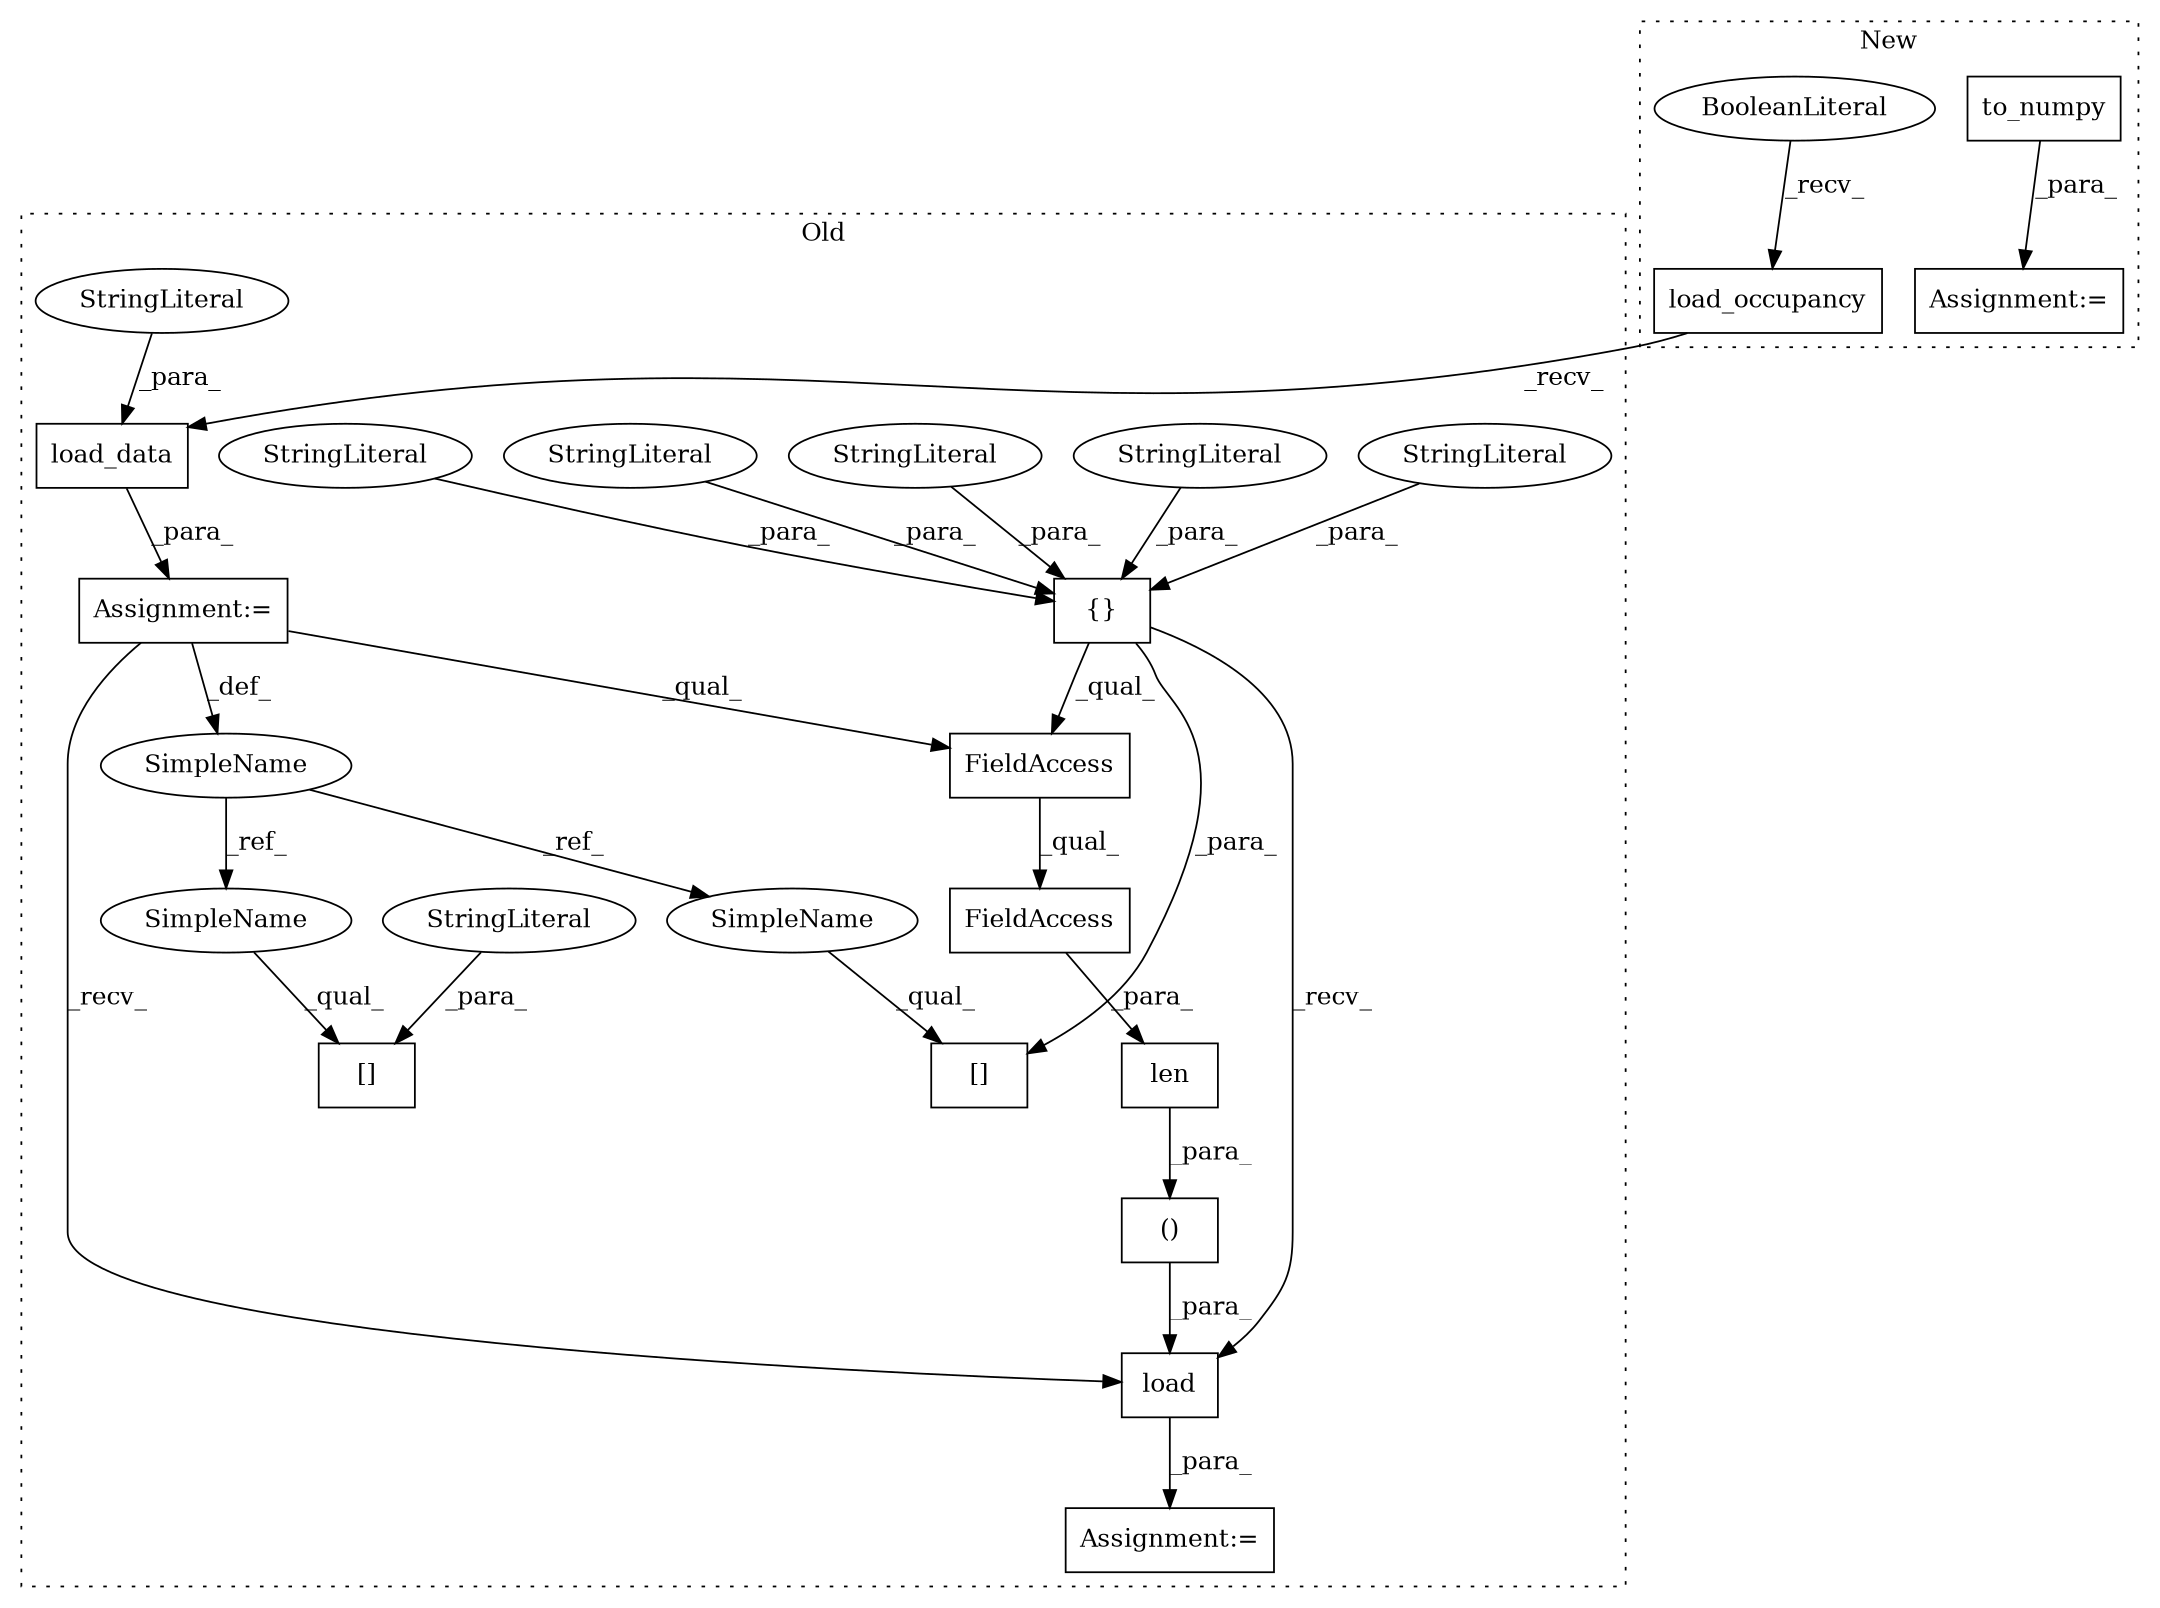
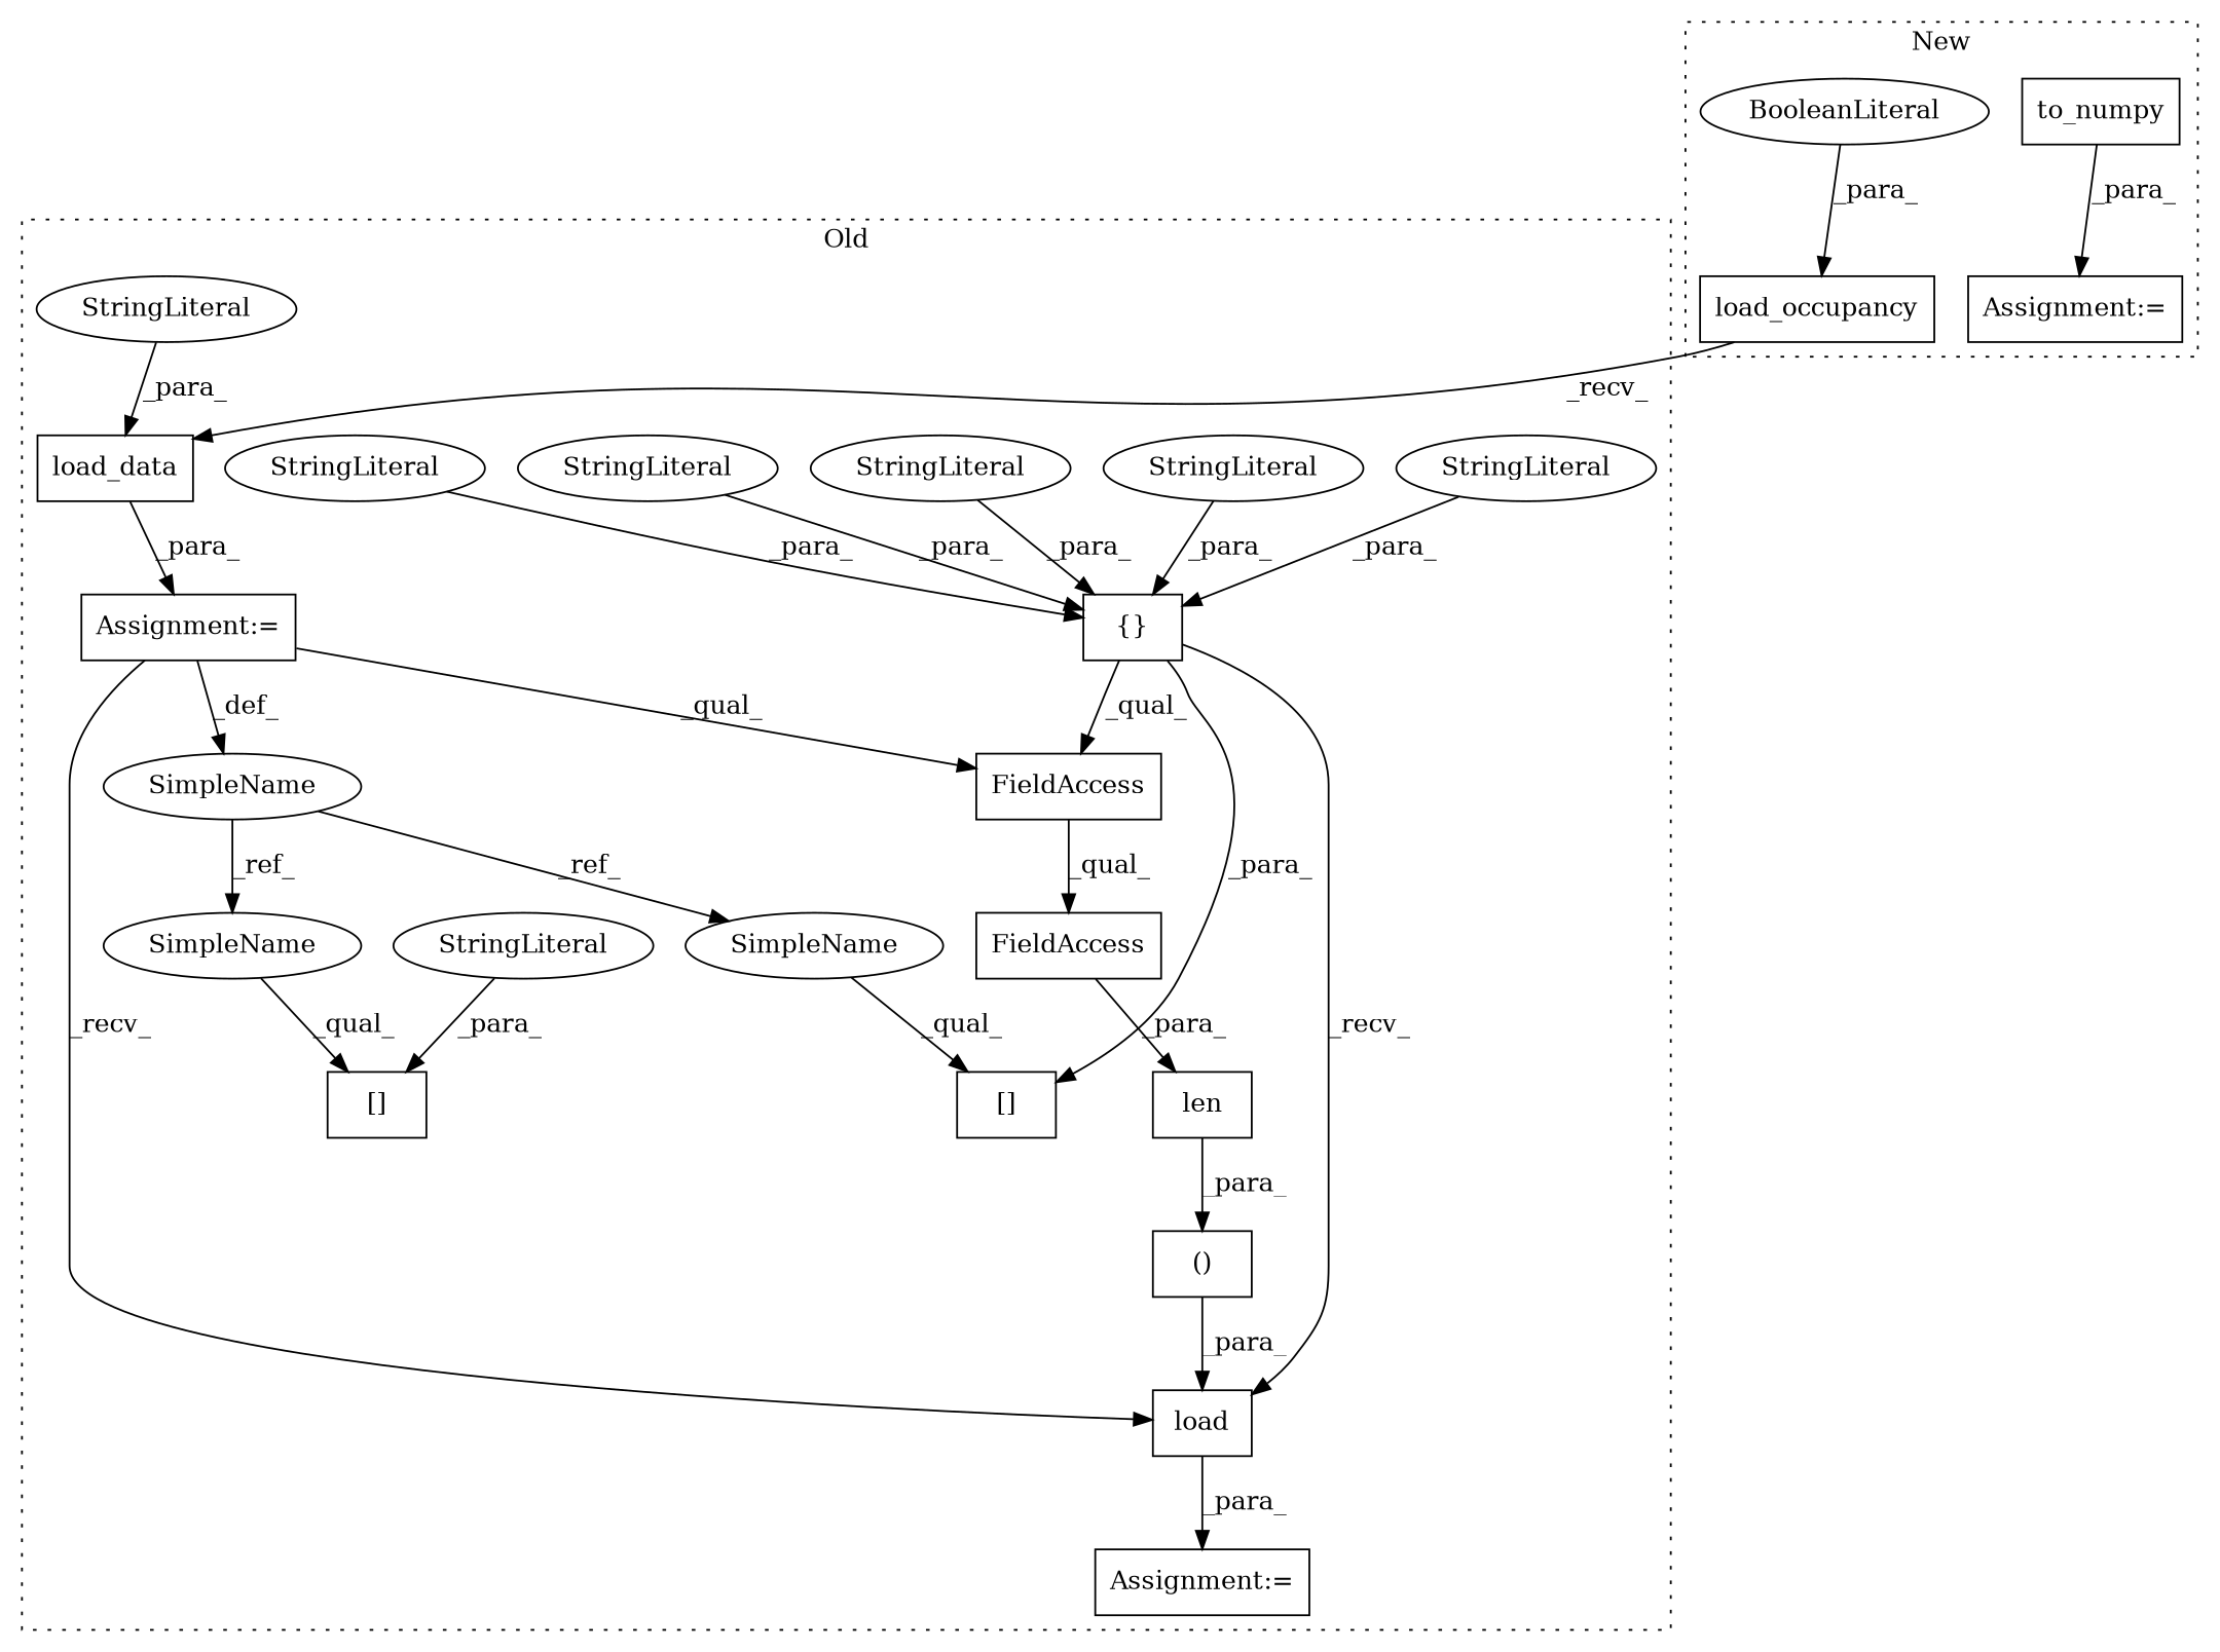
  digraph {
    node [a=45 l="10,1" s=2901 shape=box]
    n1 [a=106 l=36 label="()" s=2879]
    n2 [a=4 l="1,1" label="{}" s="2765,2824"]
    n3 [a=2 label="[]" s="2833,2851"]
    n4 [a=32 l="10,2" label=load s="2869,2915"]
    n5 [a=32 l="4,1" label=len s="2897,2914"]
    n6 [a=22 l=7 label=FieldAccess]
    n7 [a=22 l=13 label=FieldAccess]
    n8 [l=13 label=StringLiteral s=2766 shape=ellipse]
    n9 [a=7 l=1 label="Assignment:=" s=2866]
    n10 [l=10 label=StringLiteral s=2814 shape=ellipse]
    n11 [l=5 label=StringLiteral s=2808 shape=ellipse]
    n12 [l=19 label=StringLiteral s=2780 shape=ellipse]
    n13 [l=7 label=StringLiteral s=2800 shape=ellipse]
    n14 [a=42 l=9 label=SimpleName s=2701 shape=ellipse]
    n15 [a=2 label="[]" s="2925,2946"]
    n16 [a=7 l=1 label="Assignment:=" s=2710]
    n17 [l=11 label=StringLiteral s=2935 shape=ellipse]
    n18 [a=32 label=load_data s="2716,2737"]
    n19 [l=11 label=StringLiteral s=2726 shape=ellipse]
    n20 [a=42 l=9 label=SimpleName s=2833 shape=ellipse]
    n21 [a=42 l=9 label=SimpleName s=2925 shape=ellipse]
    n22 [a=32 l="15,1" label=load_occupancy s="2358,2377"]
    n23 [a=32 l=10 label=to_numpy s=2379]
    n24 [a=9 l=4 label=BooleanLiteral s=2373 shape=ellipse]
    n25 [a=7 l=2 label="Assignment:=" s=2356]
    subgraph cluster_1 {
      label=Old
      style=dotted
      n1
      n2
      n3
      n4
      n5
      n6
      n7
      n8
      n9
      n10
      n11
      n12
      n13
      n14
      n15
      n16
      n17
      n18
      n19
      n20
      n21
    }
    subgraph cluster_2 {
      label=New
      style=dotted
      n22
      n23
      n24
      n25
    }
    n1 -> n4 [label=_para_]
    n2 -> n3 [label=_para_]
    n2 -> n4 [label=_recv_]
    n2 -> n6 [label=_qual_]
    n4 -> n9 [label=_para_]
    n5 -> n1 [label=_para_]
    n6 -> n7 [label=_qual_]
    n7 -> n5 [label=_para_]
    n8 -> n2 [label=_para_]
    n10 -> n2 [label=_para_]
    n11 -> n2 [label=_para_]
    n12 -> n2 [label=_para_]
    n13 -> n2 [label=_para_]
    n14 -> n20 [label=_ref_]
    n14 -> n21 [label=_ref_]
    n16 -> n4 [label=_recv_]
    n16 -> n6 [label=_qual_]
    n16 -> n14 [label=_def_]
    n17 -> n15 [label=_para_]
    n18 -> n16 [label=_para_]
    n19 -> n18 [label=_para_]
    n20 -> n3 [label=_qual_]
    n21 -> n15 [label=_qual_]
    n22 -> n18 [label=_recv_]
    n23 -> n25 [label=_para_]
-   n24 -> n22 [label=_recv_]
+   n24 -> n22 [label=_para_]
  }
